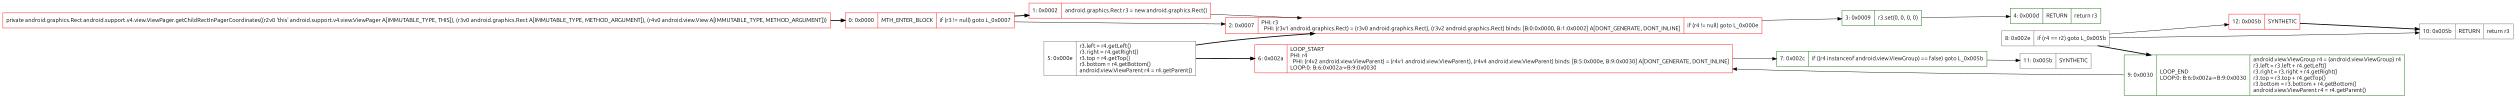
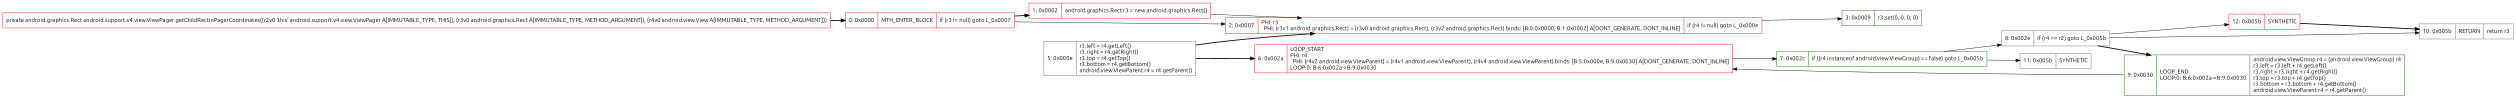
  digraph {
    fontname=Ubuntu
    rankdir=LR
    node [color=red fontname=Ubuntu shape=record]
    edge [fontname=Ubuntu style=solid]
    n1 [label="{0\:\ 0x0000|MTH_ENTER_BLOCK\l|if (r3 != null) goto L_0x0007\l}"]
    n2 [label="{1\:\ 0x0002|android.graphics.Rect r3 = new android.graphics.Rect()\l}"]
    n3 [label="{2\:\ 0x0007|PHI: r3 \l  PHI: (r3v1 android.graphics.Rect) = (r3v0 android.graphics.Rect), (r3v2 android.graphics.Rect) binds: [B:0:0x0000, B:1:0x0002] A[DONT_GENERATE, DONT_INLINE]\l|if (r4 != null) goto L_0x000e\l}"]
    n4 [color=darkgreen label="{3\:\ 0x0009|r3.set(0, 0, 0, 0)\l}"]
-   n5 [color=darkgreen label="{4\:\ 0x000d|RETURN\l|return r3\l}"]
    n6 [color=gray40 label="{5\:\ 0x000e|r3.left = r4.getLeft()\lr3.right = r4.getRight()\lr3.top = r4.getTop()\lr3.bottom = r4.getBottom()\landroid.view.ViewParent r4 = r4.getParent()\l}"]
    n7 [label="{6\:\ 0x002a|LOOP_START\lPHI: r4 \l  PHI: (r4v2 android.view.ViewParent) = (r4v1 android.view.ViewParent), (r4v4 android.view.ViewParent) binds: [B:5:0x000e, B:9:0x0030] A[DONT_GENERATE, DONT_INLINE]\lLOOP:0: B:6:0x002a\-\>B:9:0x0030\l}"]
    n8 [color=darkgreen label="{7\:\ 0x002c|if ((r4 instanceof android.view.ViewGroup) == false) goto L_0x005b\l}"]
    n9 [color=gray40 label="{8\:\ 0x002e|if (r4 == r2) goto L_0x005b\l}"]
    n10 [color=gray40 label="{11\:\ 0x005b|SYNTHETIC\l}"]
    n11 [color=darkgreen label="{9\:\ 0x0030|LOOP_END\lLOOP:0: B:6:0x002a\-\>B:9:0x0030\l|android.view.ViewGroup r4 = (android.view.ViewGroup) r4\lr3.left = r3.left + r4.getLeft()\lr3.right = r3.right + r4.getRight()\lr3.top = r3.top + r4.getTop()\lr3.bottom = r3.bottom + r4.getBottom()\landroid.view.ViewParent r4 = r4.getParent()\l}"]
    n12 [label="{12\:\ 0x005b|SYNTHETIC\l}"]
    n13 [color=gray40 label="{10\:\ 0x005b|RETURN\l|return r3\l}"]
    n14 [label="{private android.graphics.Rect android.support.v4.view.ViewPager.getChildRectInPagerCoordinates((r2v0 'this' android.support.v4.view.ViewPager A[IMMUTABLE_TYPE, THIS]), (r3v0 android.graphics.Rect A[IMMUTABLE_TYPE, METHOD_ARGUMENT]), (r4v0 android.view.View A[IMMUTABLE_TYPE, METHOD_ARGUMENT])) }"]
    n1 -> n2 [style=bold]
    n1 -> n3
    n2 -> n3
    n3 -> n4
-   n4 -> n5
    n6 -> n3 [style=bold]
    n6 -> n7 [style=bold]
    n7 -> n8
+   n8 -> n9
    n8 -> n10
    n9 -> n11 [style=bold]
    n9 -> n12
    n9 -> n13
    n11 -> n7
    n12 -> n13 [style=bold]
    n14 -> n1 [style=bold]
  }
